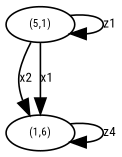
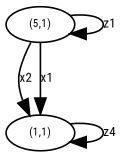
  digraph {
    fontname="Roboto Condensed"
    node [fontsize=7 fontname="Roboto Condensed"]
    edge [fontsize=8 fontname="Roboto Condensed"]
-   n1 [height=.01 label="(1,6)" width=.01]
+   n1 [height=.01 label="(1,1)" width=.01]
    n2 [height=.01 label="(5,1)" width=.01]
    n1 -> n1 [label=z4]
    n2 -> n1 [label=x2]
    n2 -> n1 [label=x1]
    n2 -> n2 [label=z1]
  }
